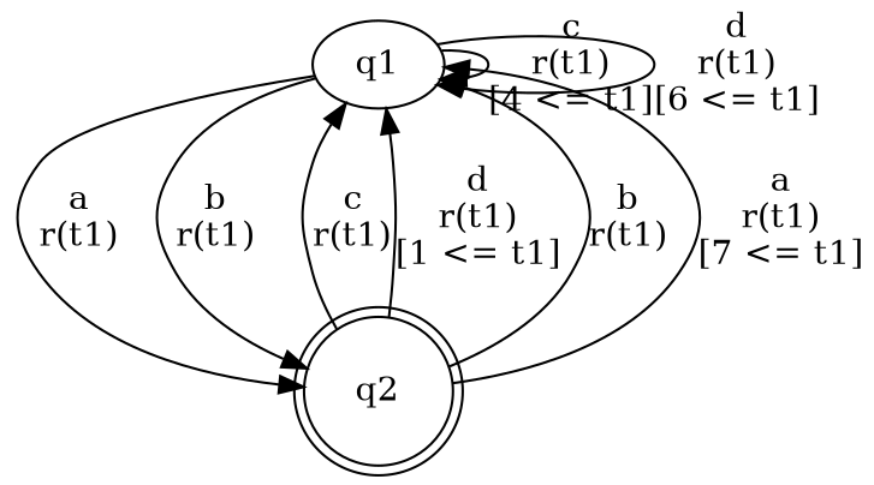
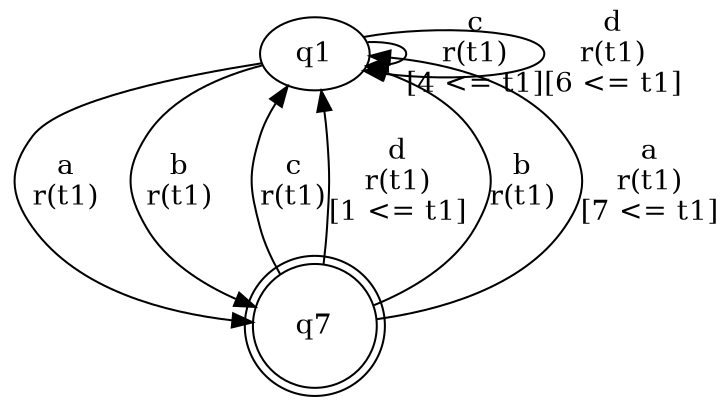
  digraph {
    n1 [label=q1]
-   n2 [label=q2 shape=doublecircle]
+   n2 [label=q7 shape=doublecircle]
    n1 -> n1 [label="c\nr(t1)\n[4 <= t1]"]
    n1 -> n1 [label="d\nr(t1)\n[6 <= t1]"]
    n1 -> n2 [label="a\nr(t1)\n"]
    n1 -> n2 [label="b\nr(t1)\n"]
    n2 -> n1 [label="c\nr(t1)\n"]
    n2 -> n1 [label="d\nr(t1)\n[1 <= t1]"]
    n2 -> n1 [label="b\nr(t1)\n"]
    n2 -> n1 [label="a\nr(t1)\n[7 <= t1]"]
  }
